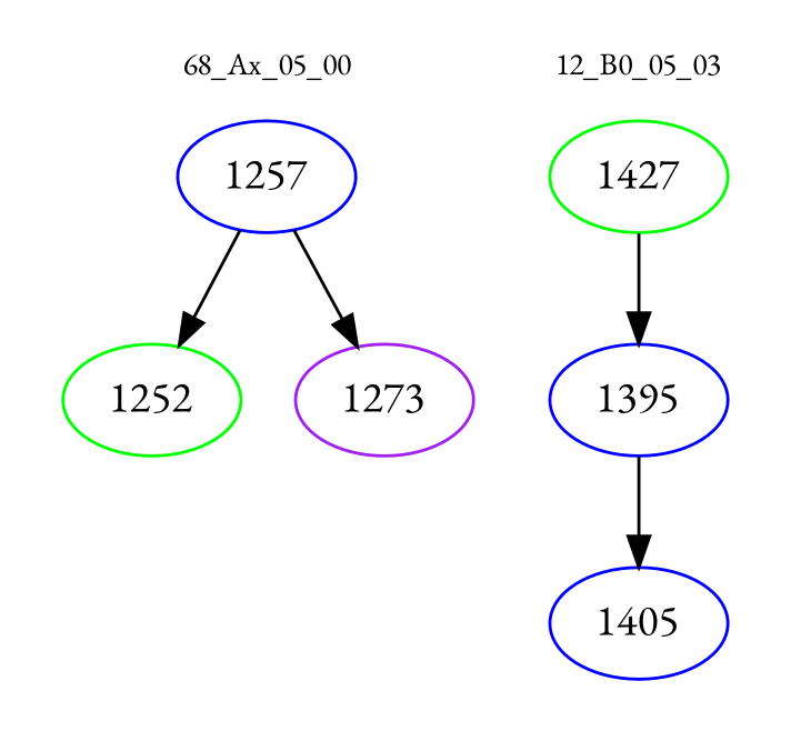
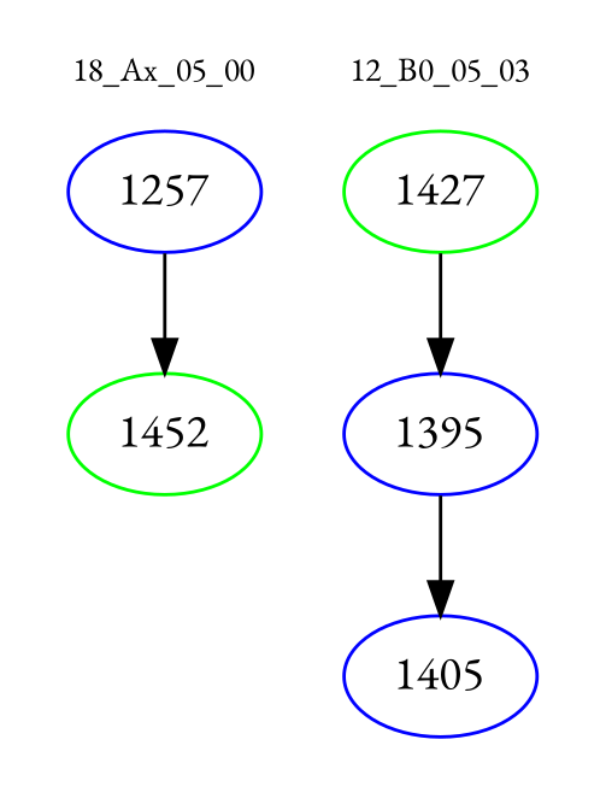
  digraph {
    fontname="EB Garamond"
    node [color=blue fontname="EB Garamond"]
    edge [color=black fontname="EB Garamond"]
    n1 [label=1257]
-   n2 [color=green label=1252]
-   n3 [color=purple label=1273]
+   n2 [color=green label=1452]
    n4 [label=1395]
    n5 [label=1405]
    n6 [color=green label=1427]
    subgraph cluster_1 {
      color=white
      fontsize=10
-     label="68_Ax_05_00"
+     label="18_Ax_05_00"
      n1
      n2
-     n3
    }
    subgraph cluster_2 {
      color=white
      fontsize=10
      label="12_B0_05_03"
      n4
      n5
      n6
    }
    n1 -> n2
-   n1 -> n3
    n4 -> n5
    n6 -> n4
  }
